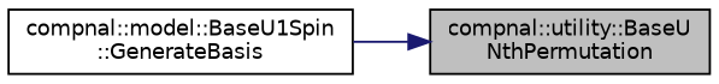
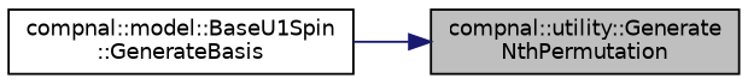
  digraph {
    rankdir=RL
    node [color=black fontname=Helvetica fontsize=10 shape=record style=filled]
-   n1 [fillcolor=grey75 fontcolor=black height=0.2 label="compnal::utility::BaseU\lNthPermutation" width=0.4]
+   n1 [fillcolor=grey75 fontcolor=black height=0.2 label="compnal::utility::Generate\lNthPermutation" width=0.4]
    n2 [fillcolor=white height=0.2 label="compnal::model::BaseU1Spin\l::GenerateBasis" width=0.4]
    n1 -> n2 [color=midnightblue dir=back fontname=Helvetica fontsize=10 labelfontname=Helvetica labelfontsize=10 style=solid]
  }
